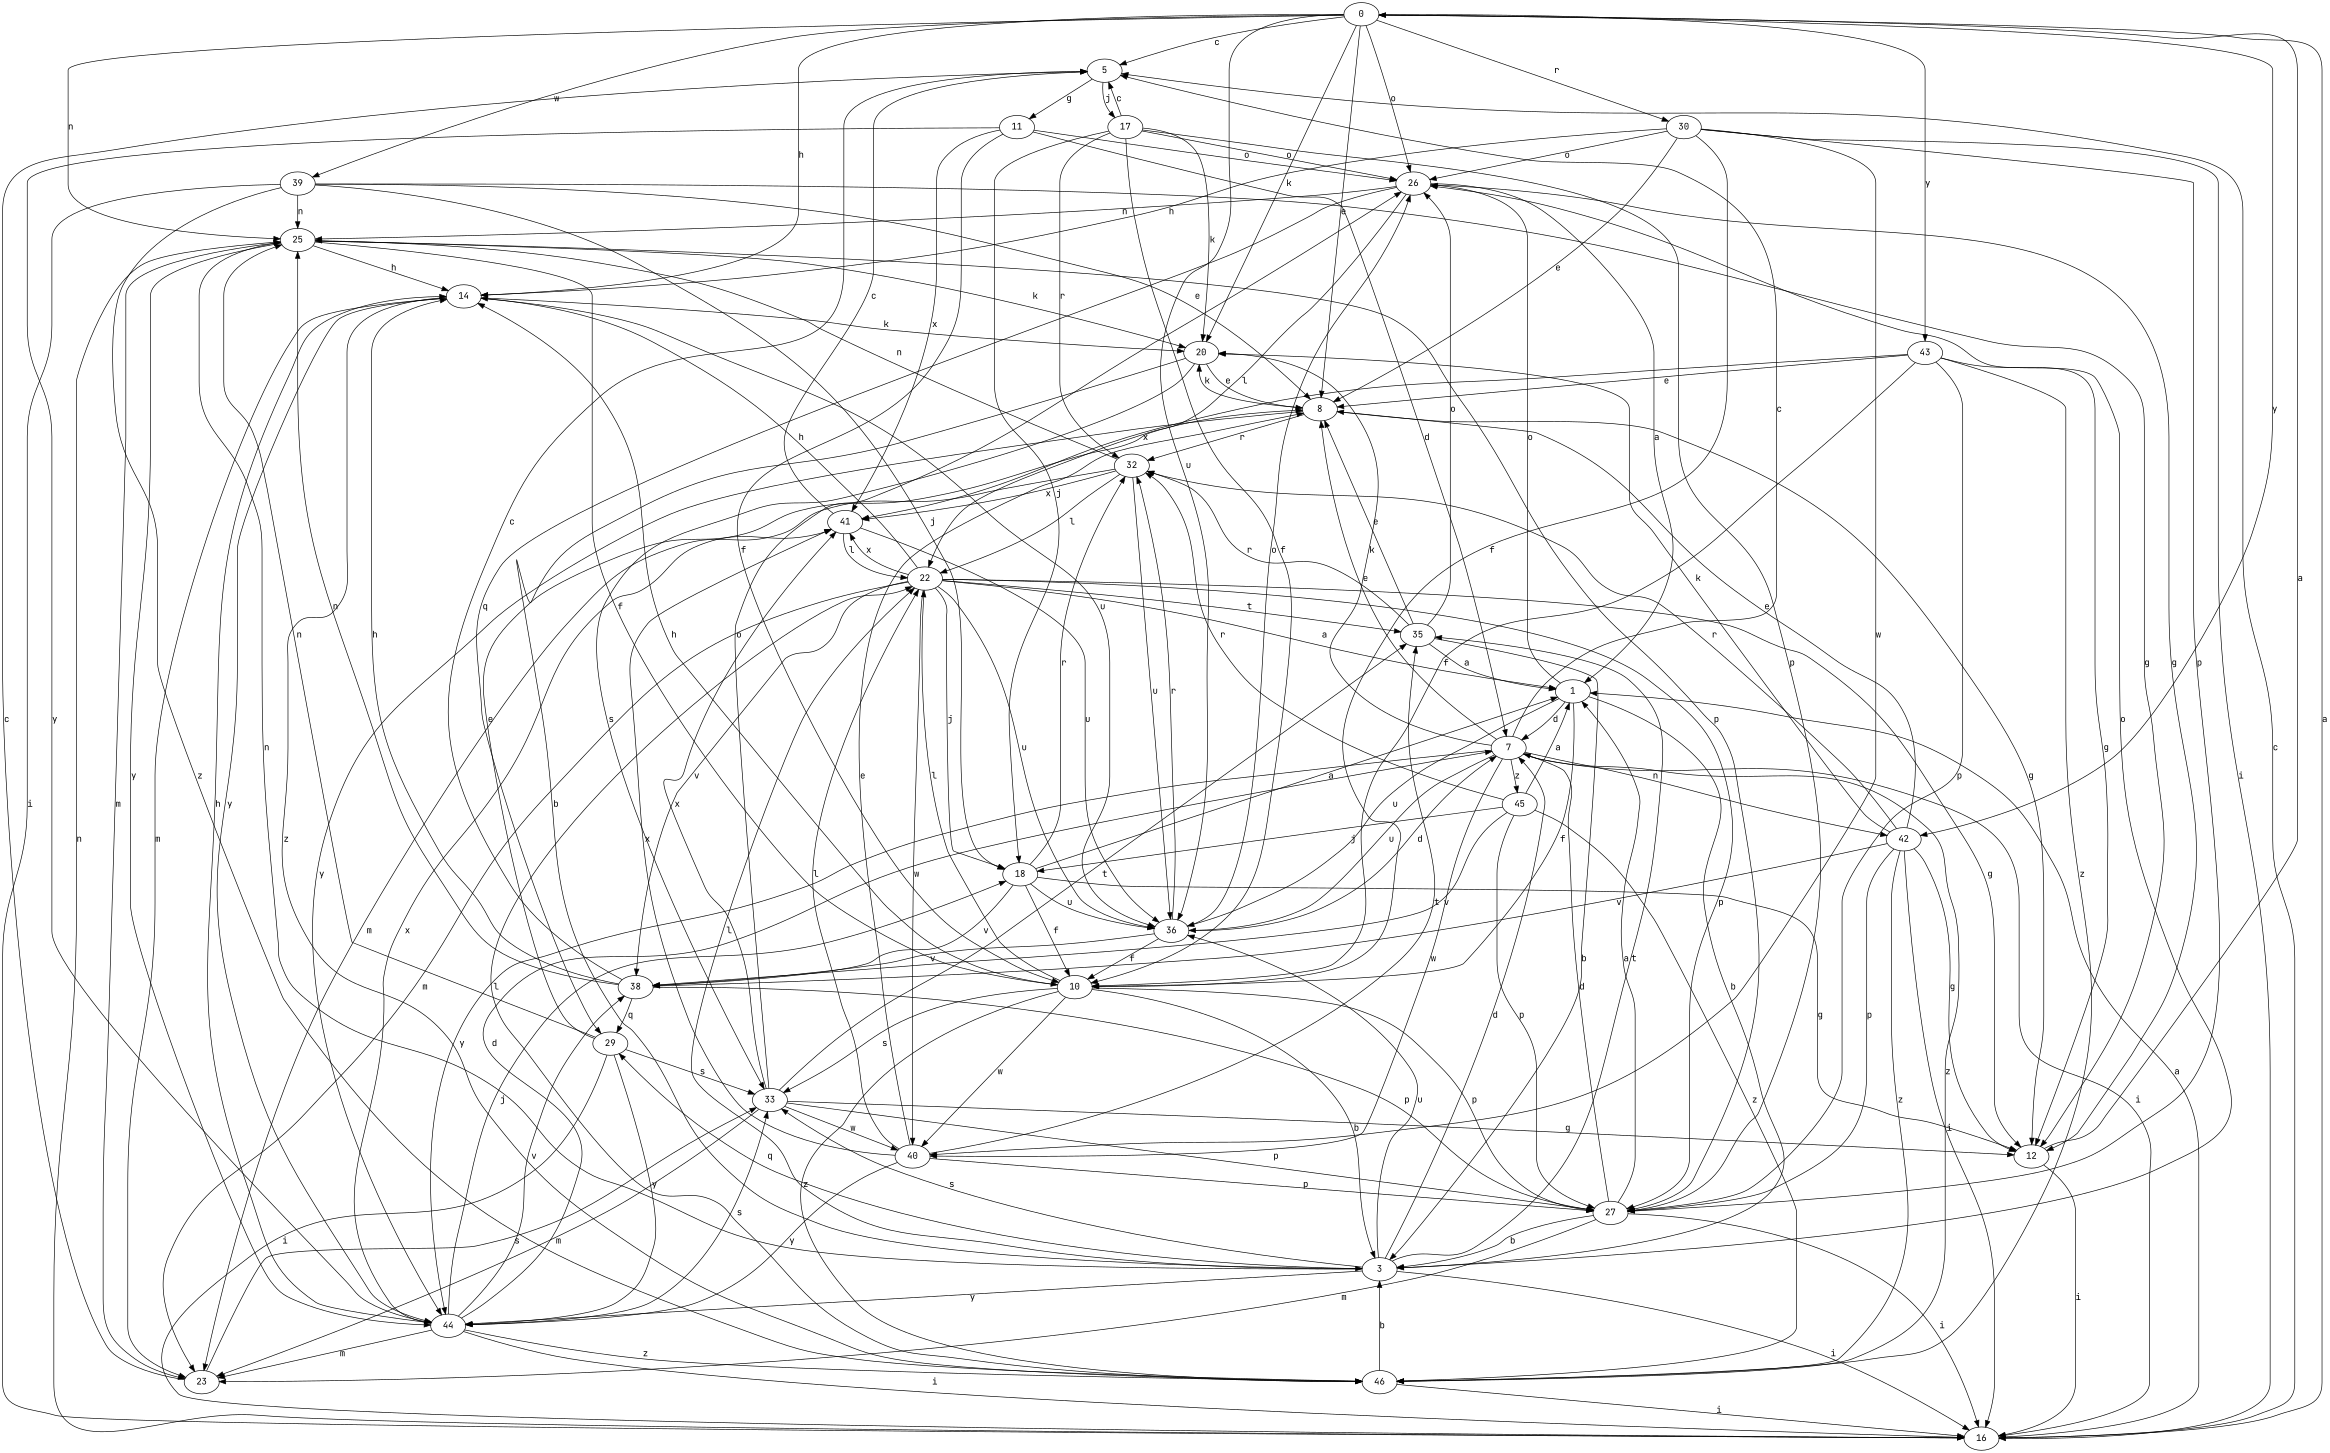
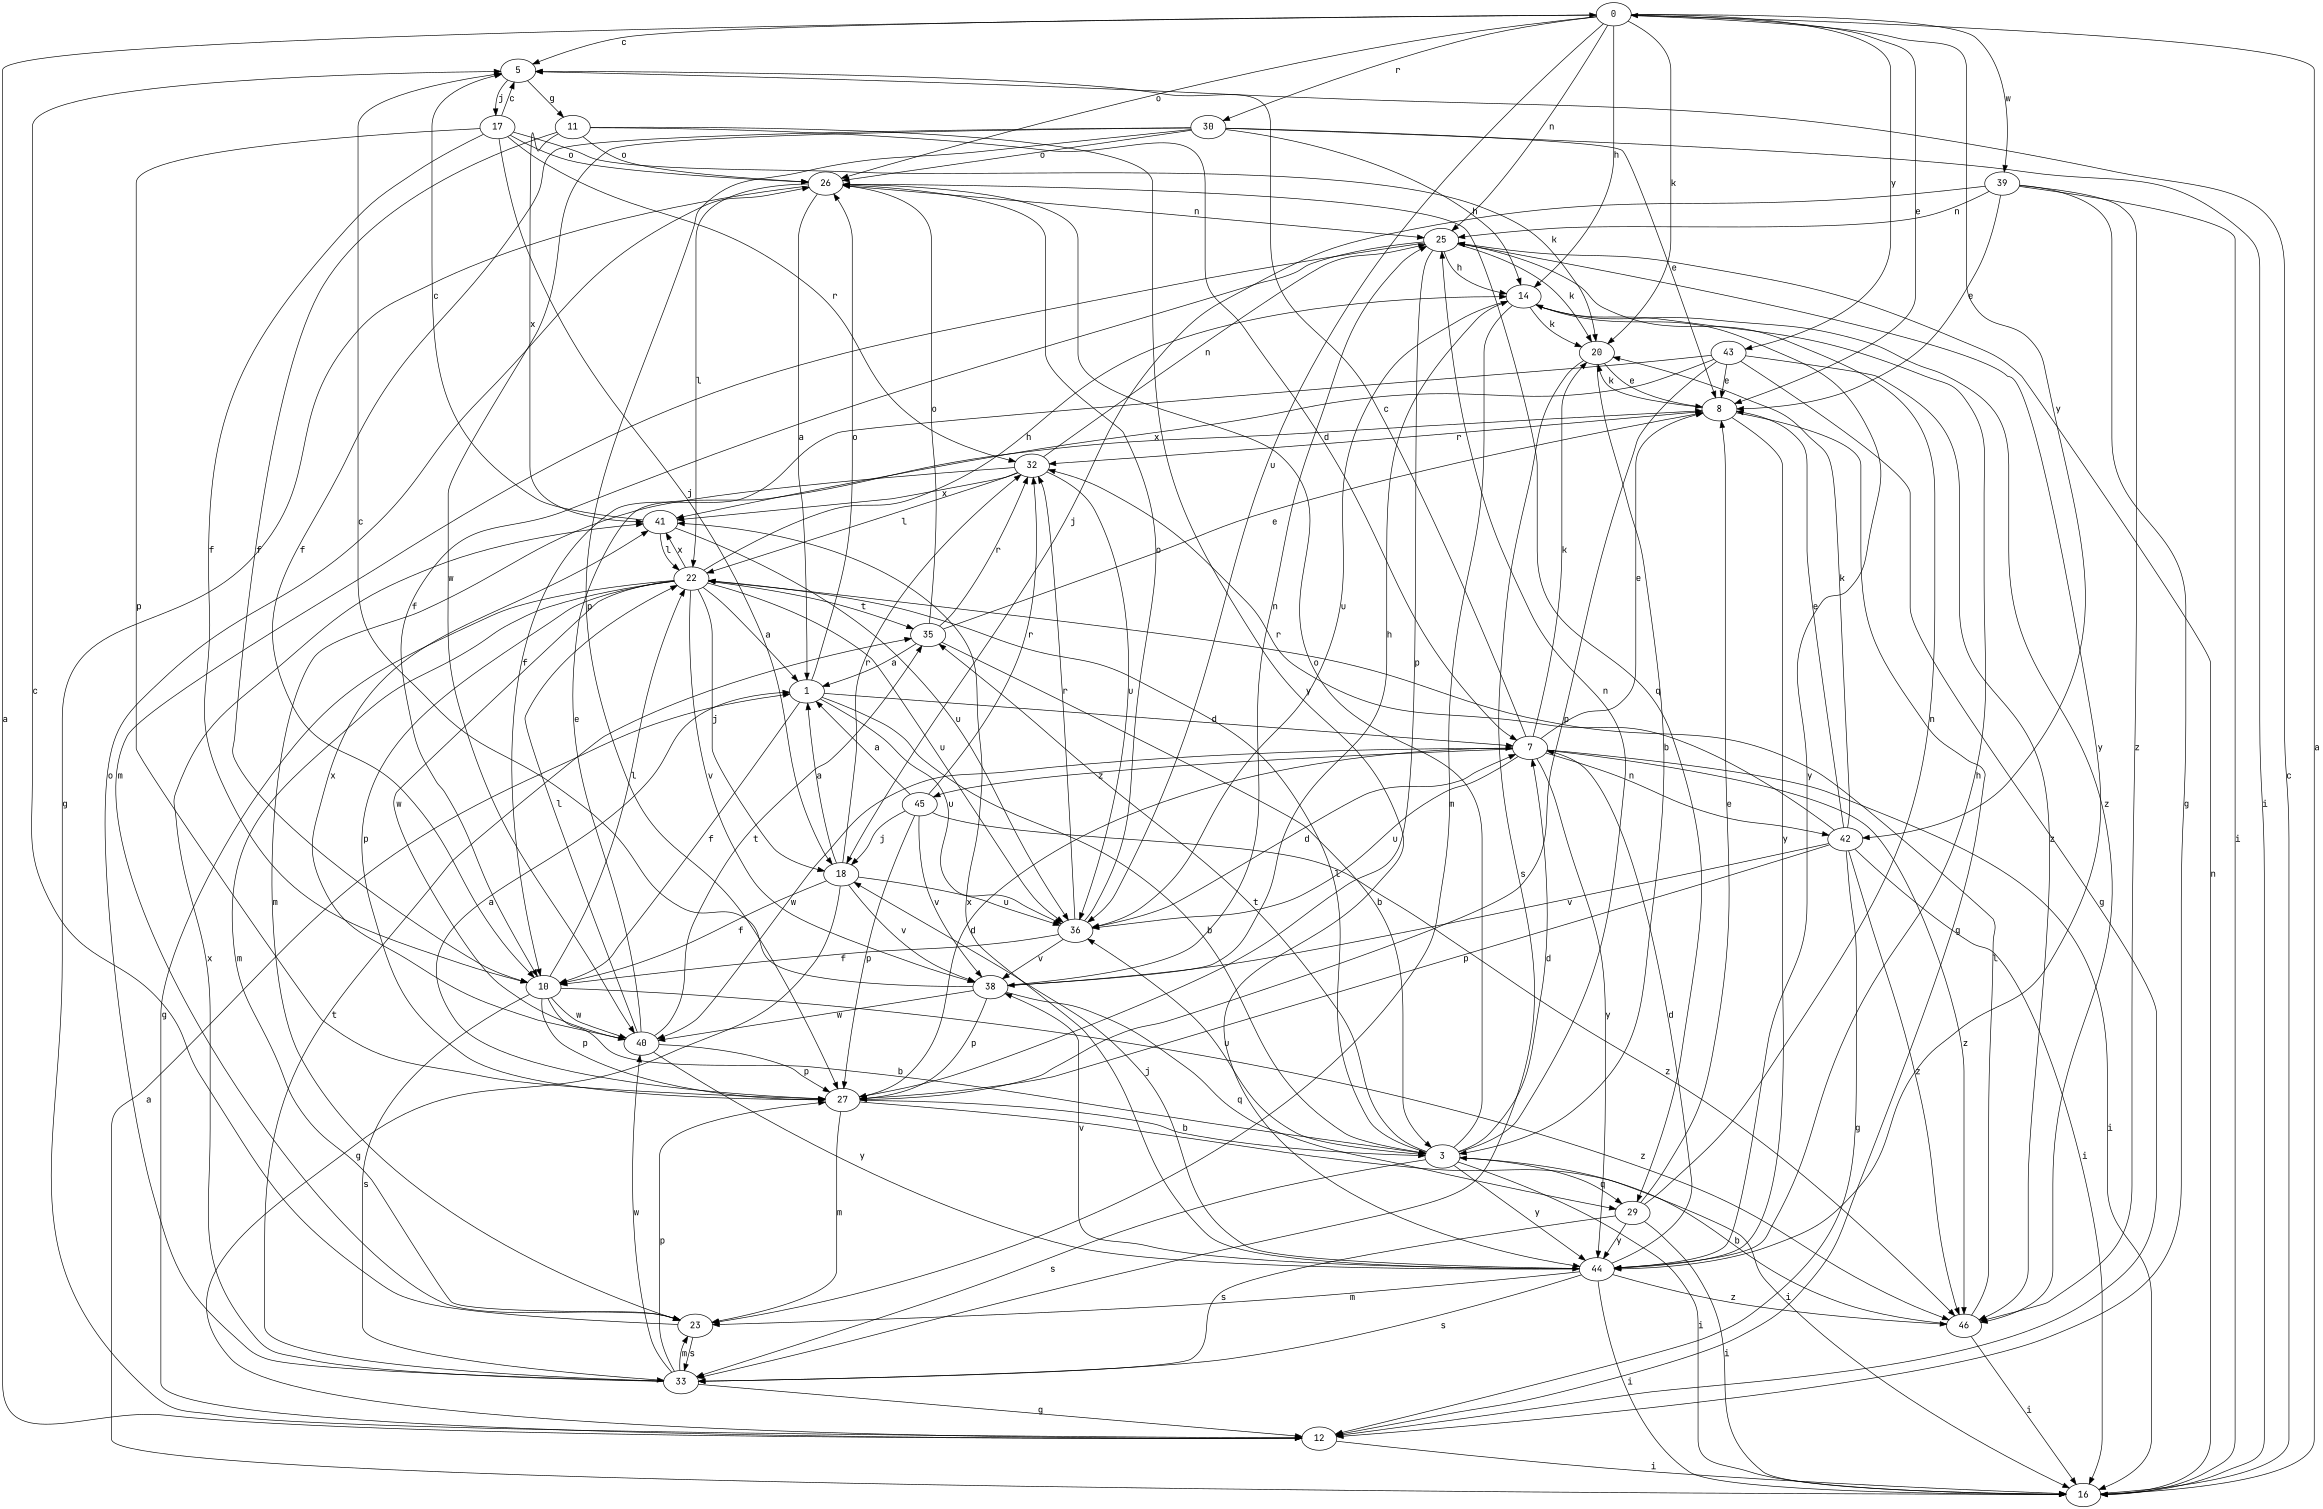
  strict digraph {
    fontname="JetBrains Mono"
    node [fontname="JetBrains Mono"]
    edge [fontname="JetBrains Mono"]
    0
    5
    8
    14
    20
    25
    26
    30
    36
    39
    42
    43
    11
    17
    44
    12
    32
    46
    23
    3
    33
    10
    27
    1
    22
    29
    16
    40
    7
    38
    18
    41
    35
    45
    0 -> 5 [label=c]
    0 -> 8 [label=e]
    0 -> 14 [label=h]
    0 -> 20 [label=k]
    0 -> 25 [label=n]
    0 -> 26 [label=o]
    0 -> 30 [label=r]
    0 -> 36 [label=u]
    0 -> 39 [label=w]
    0 -> 42 [label=y]
    0 -> 43 [label=y]
    5 -> 11 [label=g]
    5 -> 17 [label=j]
    8 -> 20 [label=k]
    8 -> 44 [label=y]
    8 -> 12 [label=g]
    8 -> 32 [label=r]
    14 -> 20 [label=k]
    14 -> 36 [label=u]
    14 -> 44 [label=y]
    14 -> 46 [label=z]
    14 -> 23 [label=m]
    20 -> 8 [label=e]
    20 -> 3 [label=b]
    20 -> 33 [label=s]
    25 -> 14 [label=h]
    25 -> 20 [label=k]
    25 -> 44 [label=y]
    25 -> 23 [label=m]
    25 -> 10 [label=f]
    25 -> 27 [label=p]
    26 -> 25 [label=n]
    26 -> 12 [label=g]
    26 -> 1 [label=a]
    26 -> 22 [label=l]
    26 -> 29 [label=q]
    30 -> 8 [label=e]
    30 -> 14 [label=h]
    30 -> 26 [label=o]
    30 -> 10 [label=f]
    30 -> 27 [label=p]
    30 -> 16 [label=i]
    30 -> 40 [label=w]
    36 -> 26 [label=o]
    36 -> 32 [label=r]
    36 -> 10 [label=f]
    36 -> 7 [label=d]
    36 -> 38 [label=v]
    39 -> 8 [label=e]
    39 -> 25 [label=n]
    39 -> 12 [label=g]
    39 -> 46 [label=z]
    39 -> 16 [label=i]
    39 -> 18 [label=j]
    42 -> 8 [label=e]
    42 -> 20 [label=k]
    42 -> 12 [label=g]
    42 -> 32 [label=r]
    42 -> 46 [label=z]
    42 -> 27 [label=p]
    42 -> 16 [label=i]
    42 -> 38 [label=v]
    43 -> 8 [label=e]
    43 -> 12 [label=g]
    43 -> 46 [label=z]
    43 -> 10 [label=f]
    43 -> 27 [label=p]
    43 -> 41 [label=x]
    11 -> 26 [label=o]
    11 -> 44 [label=y]
    11 -> 10 [label=f]
    11 -> 7 [label=d]
    11 -> 41 [label=x]
    17 -> 5 [label=c]
    17 -> 20 [label=k]
    17 -> 26 [label=o]
    17 -> 32 [label=r]
    17 -> 10 [label=f]
    17 -> 27 [label=p]
    17 -> 18 [label=j]
    44 -> 14 [label=h]
    44 -> 46 [label=z]
    44 -> 23 [label=m]
    44 -> 33 [label=s]
    44 -> 16 [label=i]
    44 -> 7 [label=d]
    44 -> 38 [label=v]
    44 -> 18 [label=j]
    44 -> 41 [label=x]
    12 -> 0 [label=a]
    12 -> 16 [label=i]
    32 -> 25 [label=n]
    32 -> 36 [label=u]
    32 -> 23 [label=m]
    32 -> 22 [label=l]
    32 -> 41 [label=x]
    46 -> 3 [label=b]
    46 -> 22 [label=l]
    46 -> 16 [label=i]
    23 -> 5 [label=c]
    23 -> 33 [label=s]
    3 -> 25 [label=n]
    3 -> 26 [label=o]
    3 -> 36 [label=u]
    3 -> 44 [label=y]
    3 -> 33 [label=s]
    3 -> 22 [label=l]
    3 -> 29 [label=q]
    3 -> 16 [label=i]
    3 -> 7 [label=d]
    3 -> 35 [label=t]
    33 -> 26 [label=o]
    33 -> 12 [label=g]
    33 -> 23 [label=m]
    33 -> 27 [label=p]
    33 -> 40 [label=w]
    33 -> 41 [label=x]
    33 -> 35 [label=t]
-   10 -> 14 [label=h]
    10 -> 46 [label=z]
    10 -> 3 [label=b]
    10 -> 33 [label=s]
    10 -> 27 [label=p]
    10 -> 22 [label=l]
    10 -> 40 [label=w]
    27 -> 23 [label=m]
    27 -> 3 [label=b]
    27 -> 1 [label=a]
    27 -> 16 [label=i]
    27 -> 7 [label=d]
    1 -> 26 [label=o]
    1 -> 36 [label=u]
    1 -> 3 [label=b]
    1 -> 10 [label=f]
    1 -> 7 [label=d]
    22 -> 14 [label=h]
    22 -> 36 [label=u]
    22 -> 12 [label=g]
    22 -> 23 [label=m]
    22 -> 27 [label=p]
    22 -> 1 [label=a]
    22 -> 40 [label=w]
    22 -> 38 [label=v]
    22 -> 18 [label=j]
    22 -> 41 [label=x]
    22 -> 35 [label=t]
    29 -> 8 [label=e]
    29 -> 25 [label=n]
    29 -> 44 [label=y]
    29 -> 33 [label=s]
    29 -> 16 [label=i]
    16 -> 0 [label=a]
    16 -> 5 [label=c]
    16 -> 25 [label=n]
    16 -> 1 [label=a]
    40 -> 8 [label=e]
    40 -> 44 [label=y]
    40 -> 27 [label=p]
    40 -> 22 [label=l]
    40 -> 41 [label=x]
    40 -> 35 [label=t]
    7 -> 5 [label=c]
    7 -> 8 [label=e]
    7 -> 20 [label=k]
    7 -> 36 [label=u]
    7 -> 42 [label=n]
    7 -> 44 [label=y]
    7 -> 46 [label=z]
    7 -> 16 [label=i]
    7 -> 40 [label=w]
    7 -> 45 [label=z]
    38 -> 5 [label=c]
    38 -> 14 [label=h]
    38 -> 25 [label=n]
    38 -> 27 [label=p]
    38 -> 29 [label=q]
+   38 -> 40 [label=w]
    18 -> 36 [label=u]
    18 -> 12 [label=g]
    18 -> 32 [label=r]
    18 -> 10 [label=f]
    18 -> 1 [label=a]
    18 -> 38 [label=v]
    41 -> 5 [label=c]
    41 -> 36 [label=u]
    41 -> 22 [label=l]
    35 -> 8 [label=e]
    35 -> 26 [label=o]
    35 -> 32 [label=r]
    35 -> 3 [label=b]
    35 -> 1 [label=a]
    45 -> 32 [label=r]
    45 -> 46 [label=z]
    45 -> 27 [label=p]
    45 -> 1 [label=a]
    45 -> 38 [label=v]
    45 -> 18 [label=j]
  }
